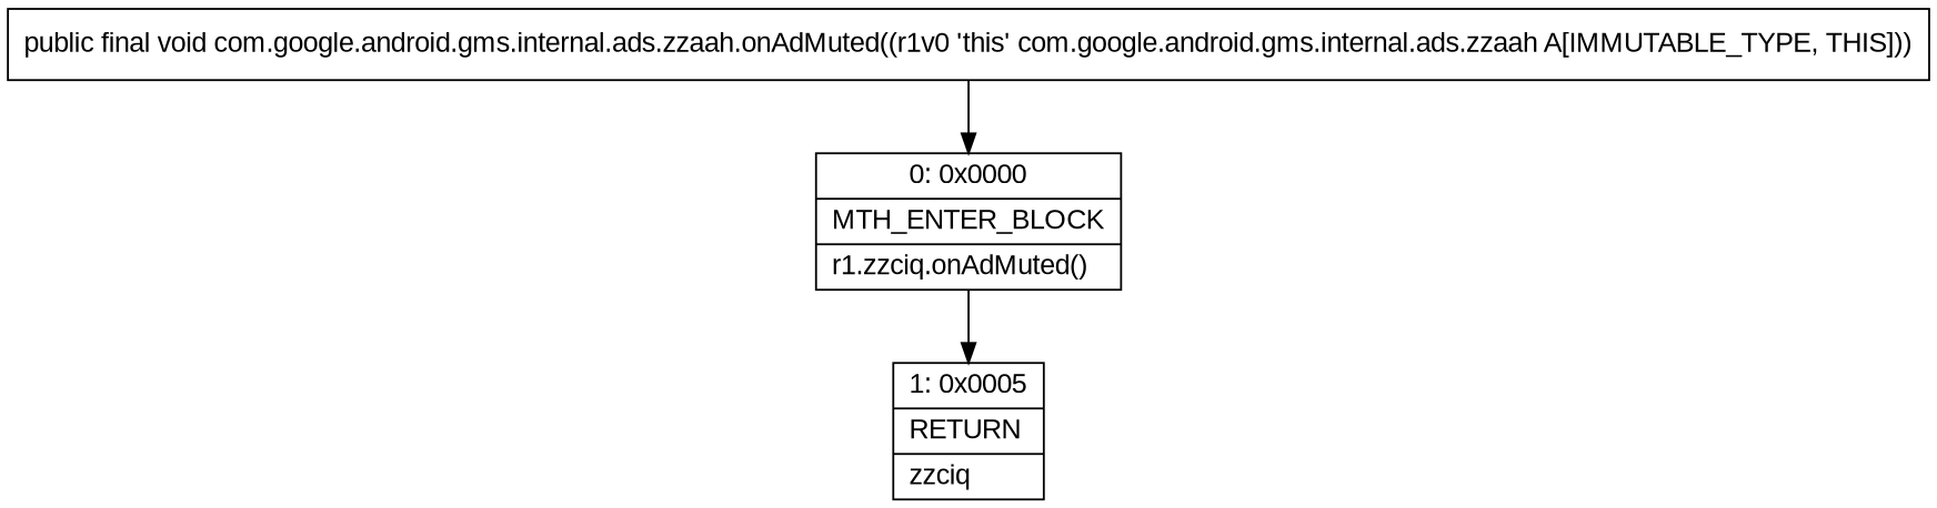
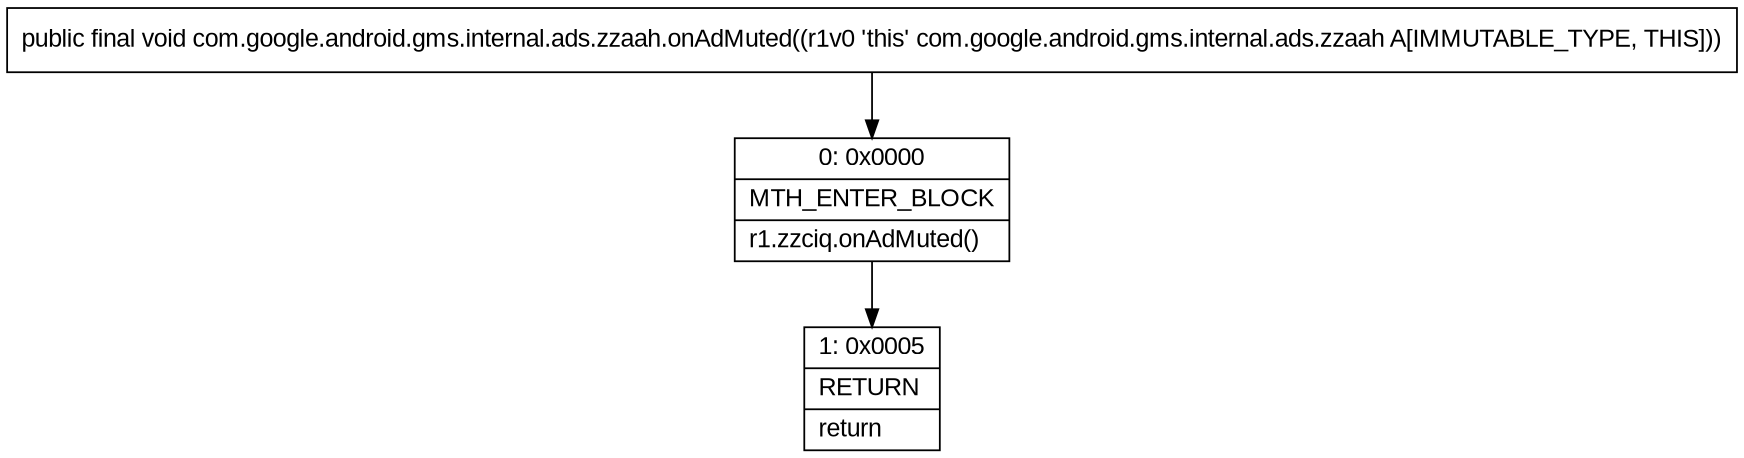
  digraph {
    fontname="Liberation Sans"
    node [shape=record fontname="Liberation Sans"]
    edge [fontname="Liberation Sans"]
    n1 [label="{0\:\ 0x0000|MTH_ENTER_BLOCK\l|r1.zzciq.onAdMuted()\l}"]
-   n2 [label="{1\:\ 0x0005|RETURN\l|zzciq\l}"]
+   n2 [label="{1\:\ 0x0005|RETURN\l|return\l}"]
    n3 [label="{public final void com.google.android.gms.internal.ads.zzaah.onAdMuted((r1v0 'this' com.google.android.gms.internal.ads.zzaah A[IMMUTABLE_TYPE, THIS])) }"]
    n1 -> n2
    n3 -> n1
  }
